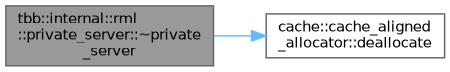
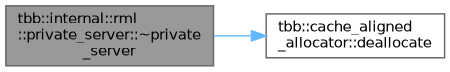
  digraph {
    rankdir=LR
    node [fontname=Helvetica fontsize=10 shape=box style=filled]
    n1 [color=gray40 fillcolor=grey60 fontcolor=black height=0.2 label="tbb::internal::rml\l::private_server::~private\l_server" width=0.4]
-   n2 [color=grey40 fillcolor=white height=0.2 label="cache::cache_aligned\l_allocator::deallocate" width=0.4]
+   n2 [color=grey40 fillcolor=white height=0.2 label="tbb::cache_aligned\l_allocator::deallocate" width=0.4]
    n1 -> n2 [color=steelblue1 fontname=Helvetica fontsize=10 labelfontname=Helvetica labelfontsize=10 style=solid]
  }
